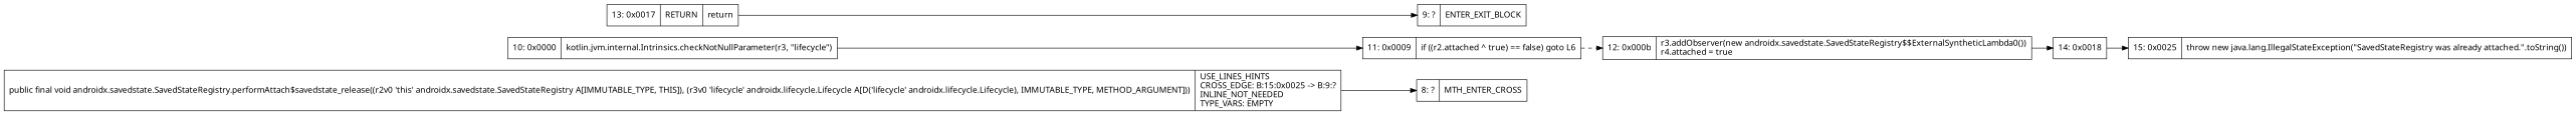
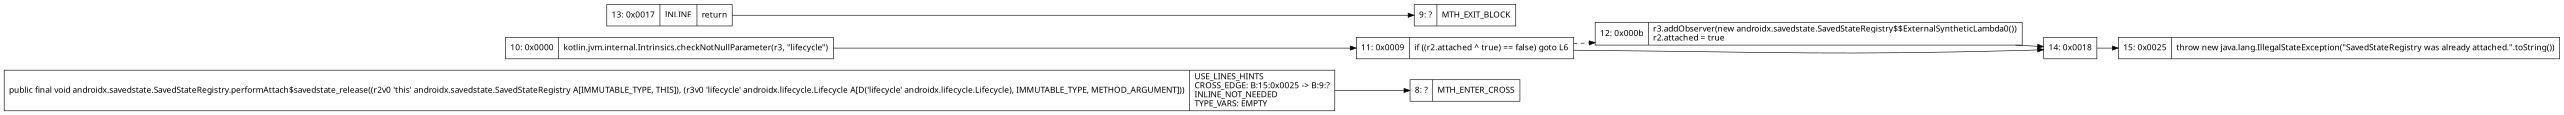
  digraph {
    fontname="Noto Sans"
    rankdir=LR
    node [fontname="Noto Sans" shape=record]
    edge [fontname="Noto Sans"]
    n1 [label="{8\:\ ?|MTH_ENTER_CROSS\l}"]
    n2 [label="{10\:\ 0x0000|kotlin.jvm.internal.Intrinsics.checkNotNullParameter(r3, \"lifecycle\")\l}"]
    n3 [label="{11\:\ 0x0009|if ((r2.attached ^ true) == false) goto L6\l}"]
-   n4 [label="{12\:\ 0x000b|r3.addObserver(new androidx.savedstate.SavedStateRegistry$$ExternalSyntheticLambda0())\lr4.attached = true\l}"]
+   n4 [label="{12\:\ 0x000b|r3.addObserver(new androidx.savedstate.SavedStateRegistry$$ExternalSyntheticLambda0())\lr2.attached = true\l}"]
    n5 [label="{14\:\ 0x0018}"]
    n6 [label="{15\:\ 0x0025|throw new java.lang.IllegalStateException(\"SavedStateRegistry was already attached.\".toString())\l}"]
-   n7 [label="{13\:\ 0x0017|RETURN\l|return\l}"]
-   n8 [label="{9\:\ ?|ENTER_EXIT_BLOCK\l}"]
+   n7 [label="{13\:\ 0x0017|INLINE\l|return\l}"]
+   n8 [label="{9\:\ ?|MTH_EXIT_BLOCK\l}"]
    n9 [label="{public final void androidx.savedstate.SavedStateRegistry.performAttach$savedstate_release((r2v0 'this' androidx.savedstate.SavedStateRegistry A[IMMUTABLE_TYPE, THIS]), (r3v0 'lifecycle' androidx.lifecycle.Lifecycle A[D('lifecycle' androidx.lifecycle.Lifecycle), IMMUTABLE_TYPE, METHOD_ARGUMENT]))  | USE_LINES_HINTS\lCROSS_EDGE: B:15:0x0025 \-\> B:9:?\lINLINE_NOT_NEEDED\lTYPE_VARS: EMPTY\l}"]
    n2 -> n3
    n3 -> n4 [style=dashed]
+   n3 -> n5
    n4 -> n5
    n5 -> n6
    n7 -> n8
    n9 -> n1
  }
